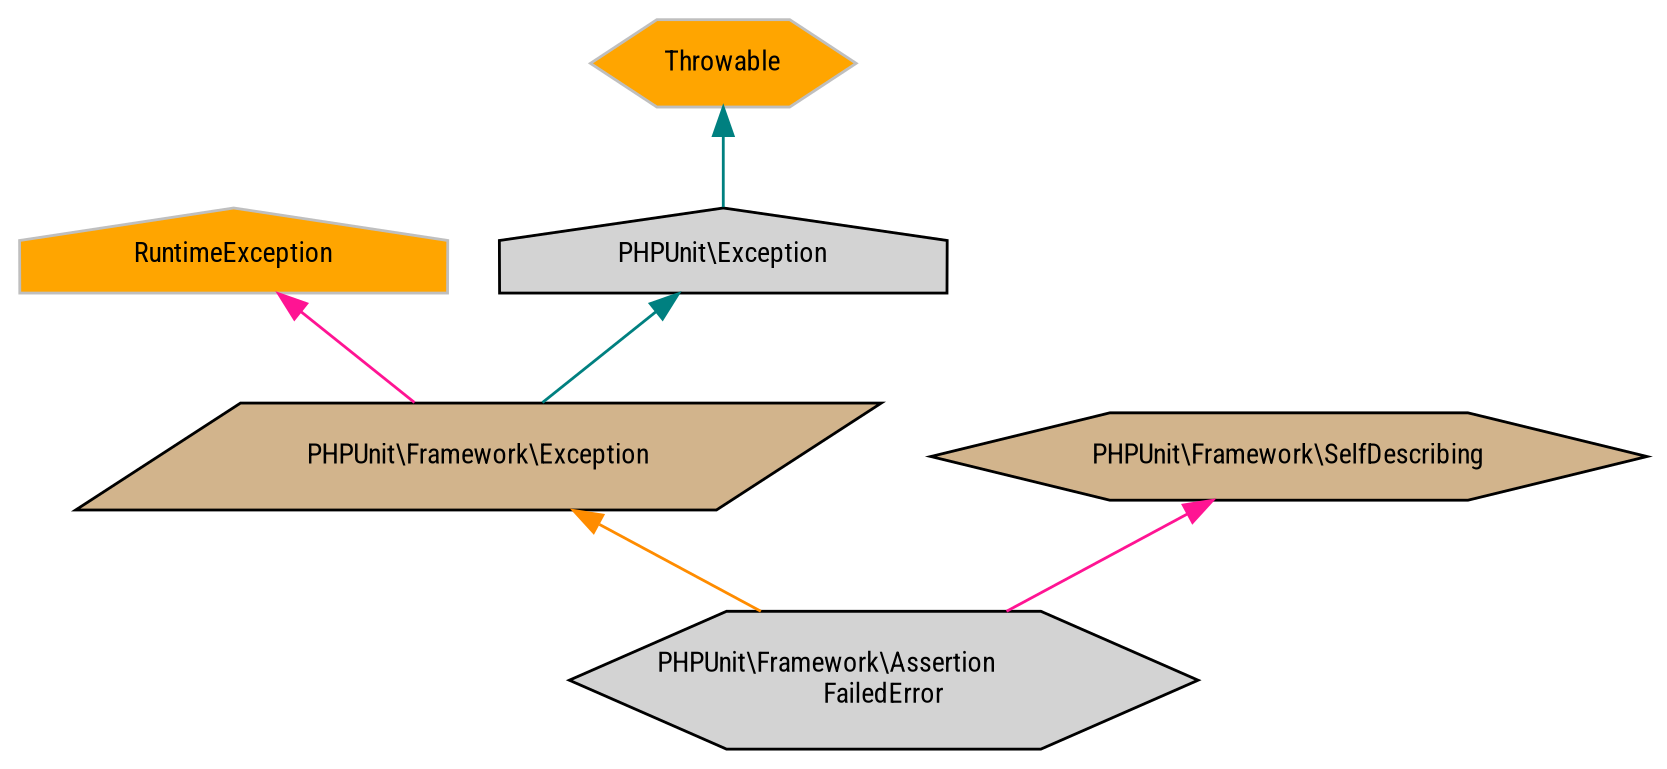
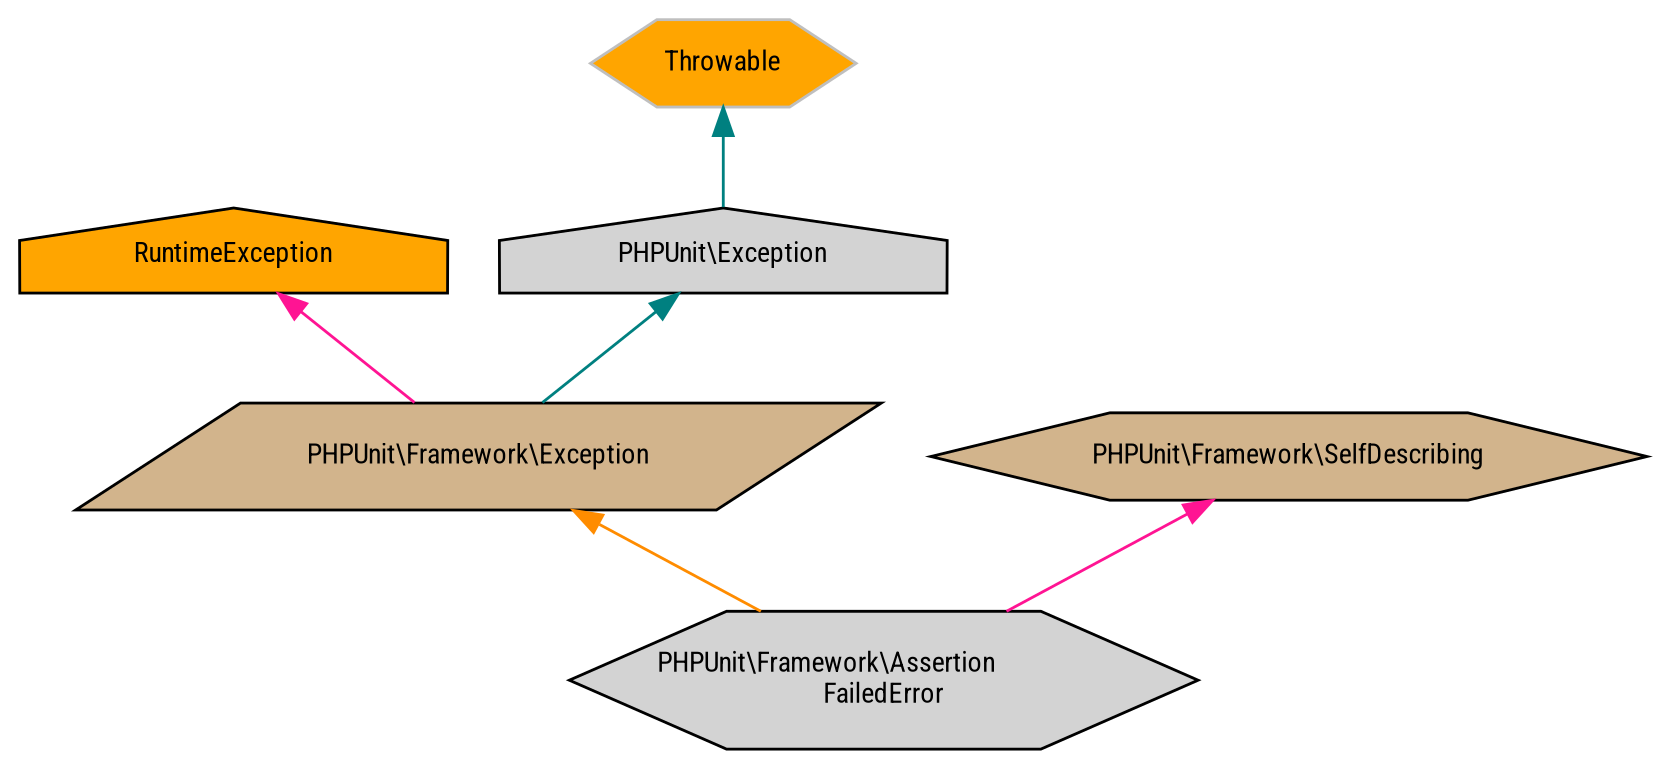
  digraph {
    fontname="Roboto Condensed"
    node [color=black fillcolor=lightgrey fontname="Roboto Condensed" fontsize=10 shape=hexagon style=filled]
    edge [color=deeppink dir=back fontname="Roboto Condensed" fontsize=10 labelfontname=Helvetica labelfontsize=10 style=solid]
    n1 [fontcolor=black height=0.2 label="PHPUnit\\Framework\\Assertion\lFailedError" width=0.4]
    n2 [fillcolor=tan height=0.2 label="PHPUnit\\Framework\\Exception" shape=parallelogram width=0.4]
-   n3 [color=grey75 fillcolor=orange height=0.2 label=RuntimeException shape=house width=0.4]
+   n3 [fillcolor=orange height=0.2 label=RuntimeException shape=house width=0.4]
    n4 [height=0.2 label="PHPUnit\\Exception" shape=house width=0.4]
    n5 [color=grey75 fillcolor=orange height=0.2 label=Throwable width=0.4]
    n6 [fillcolor=tan height=0.2 label="PHPUnit\\Framework\\SelfDescribing" width=0.4]
    n2 -> n1 [color=darkorange]
    n3 -> n2
    n4 -> n2 [color=teal]
    n5 -> n4 [color=teal]
    n6 -> n1
  }
